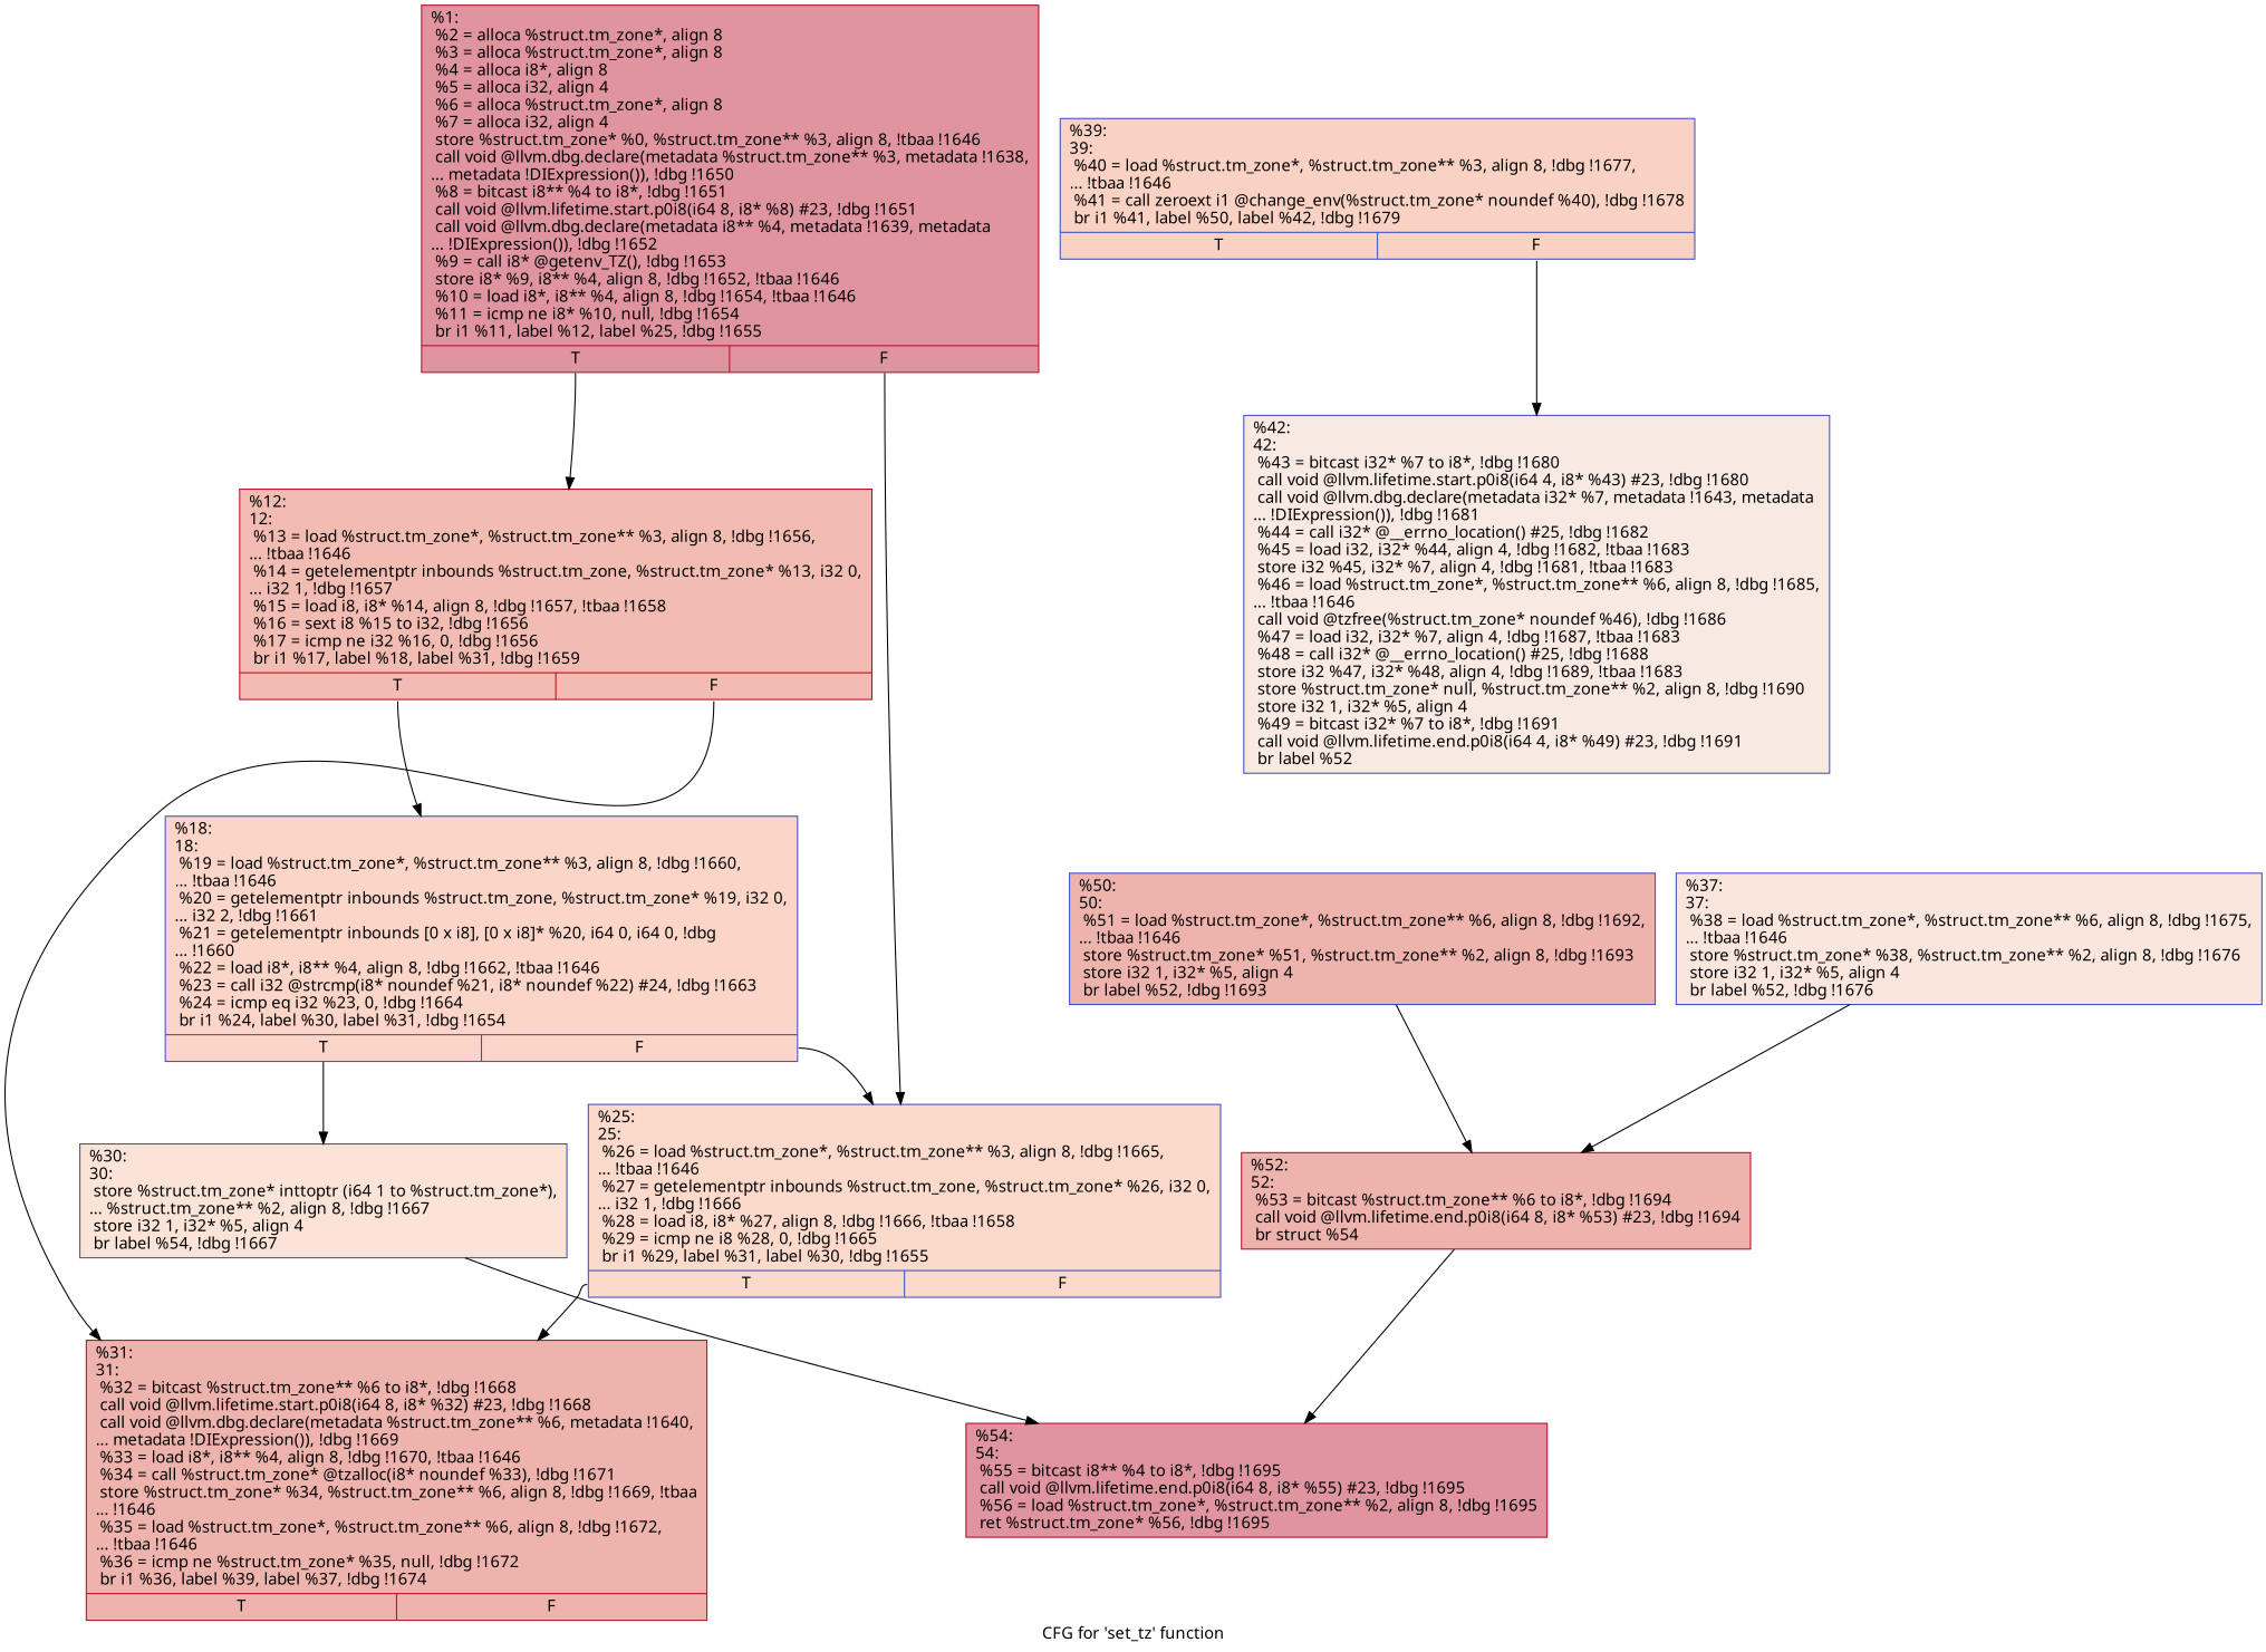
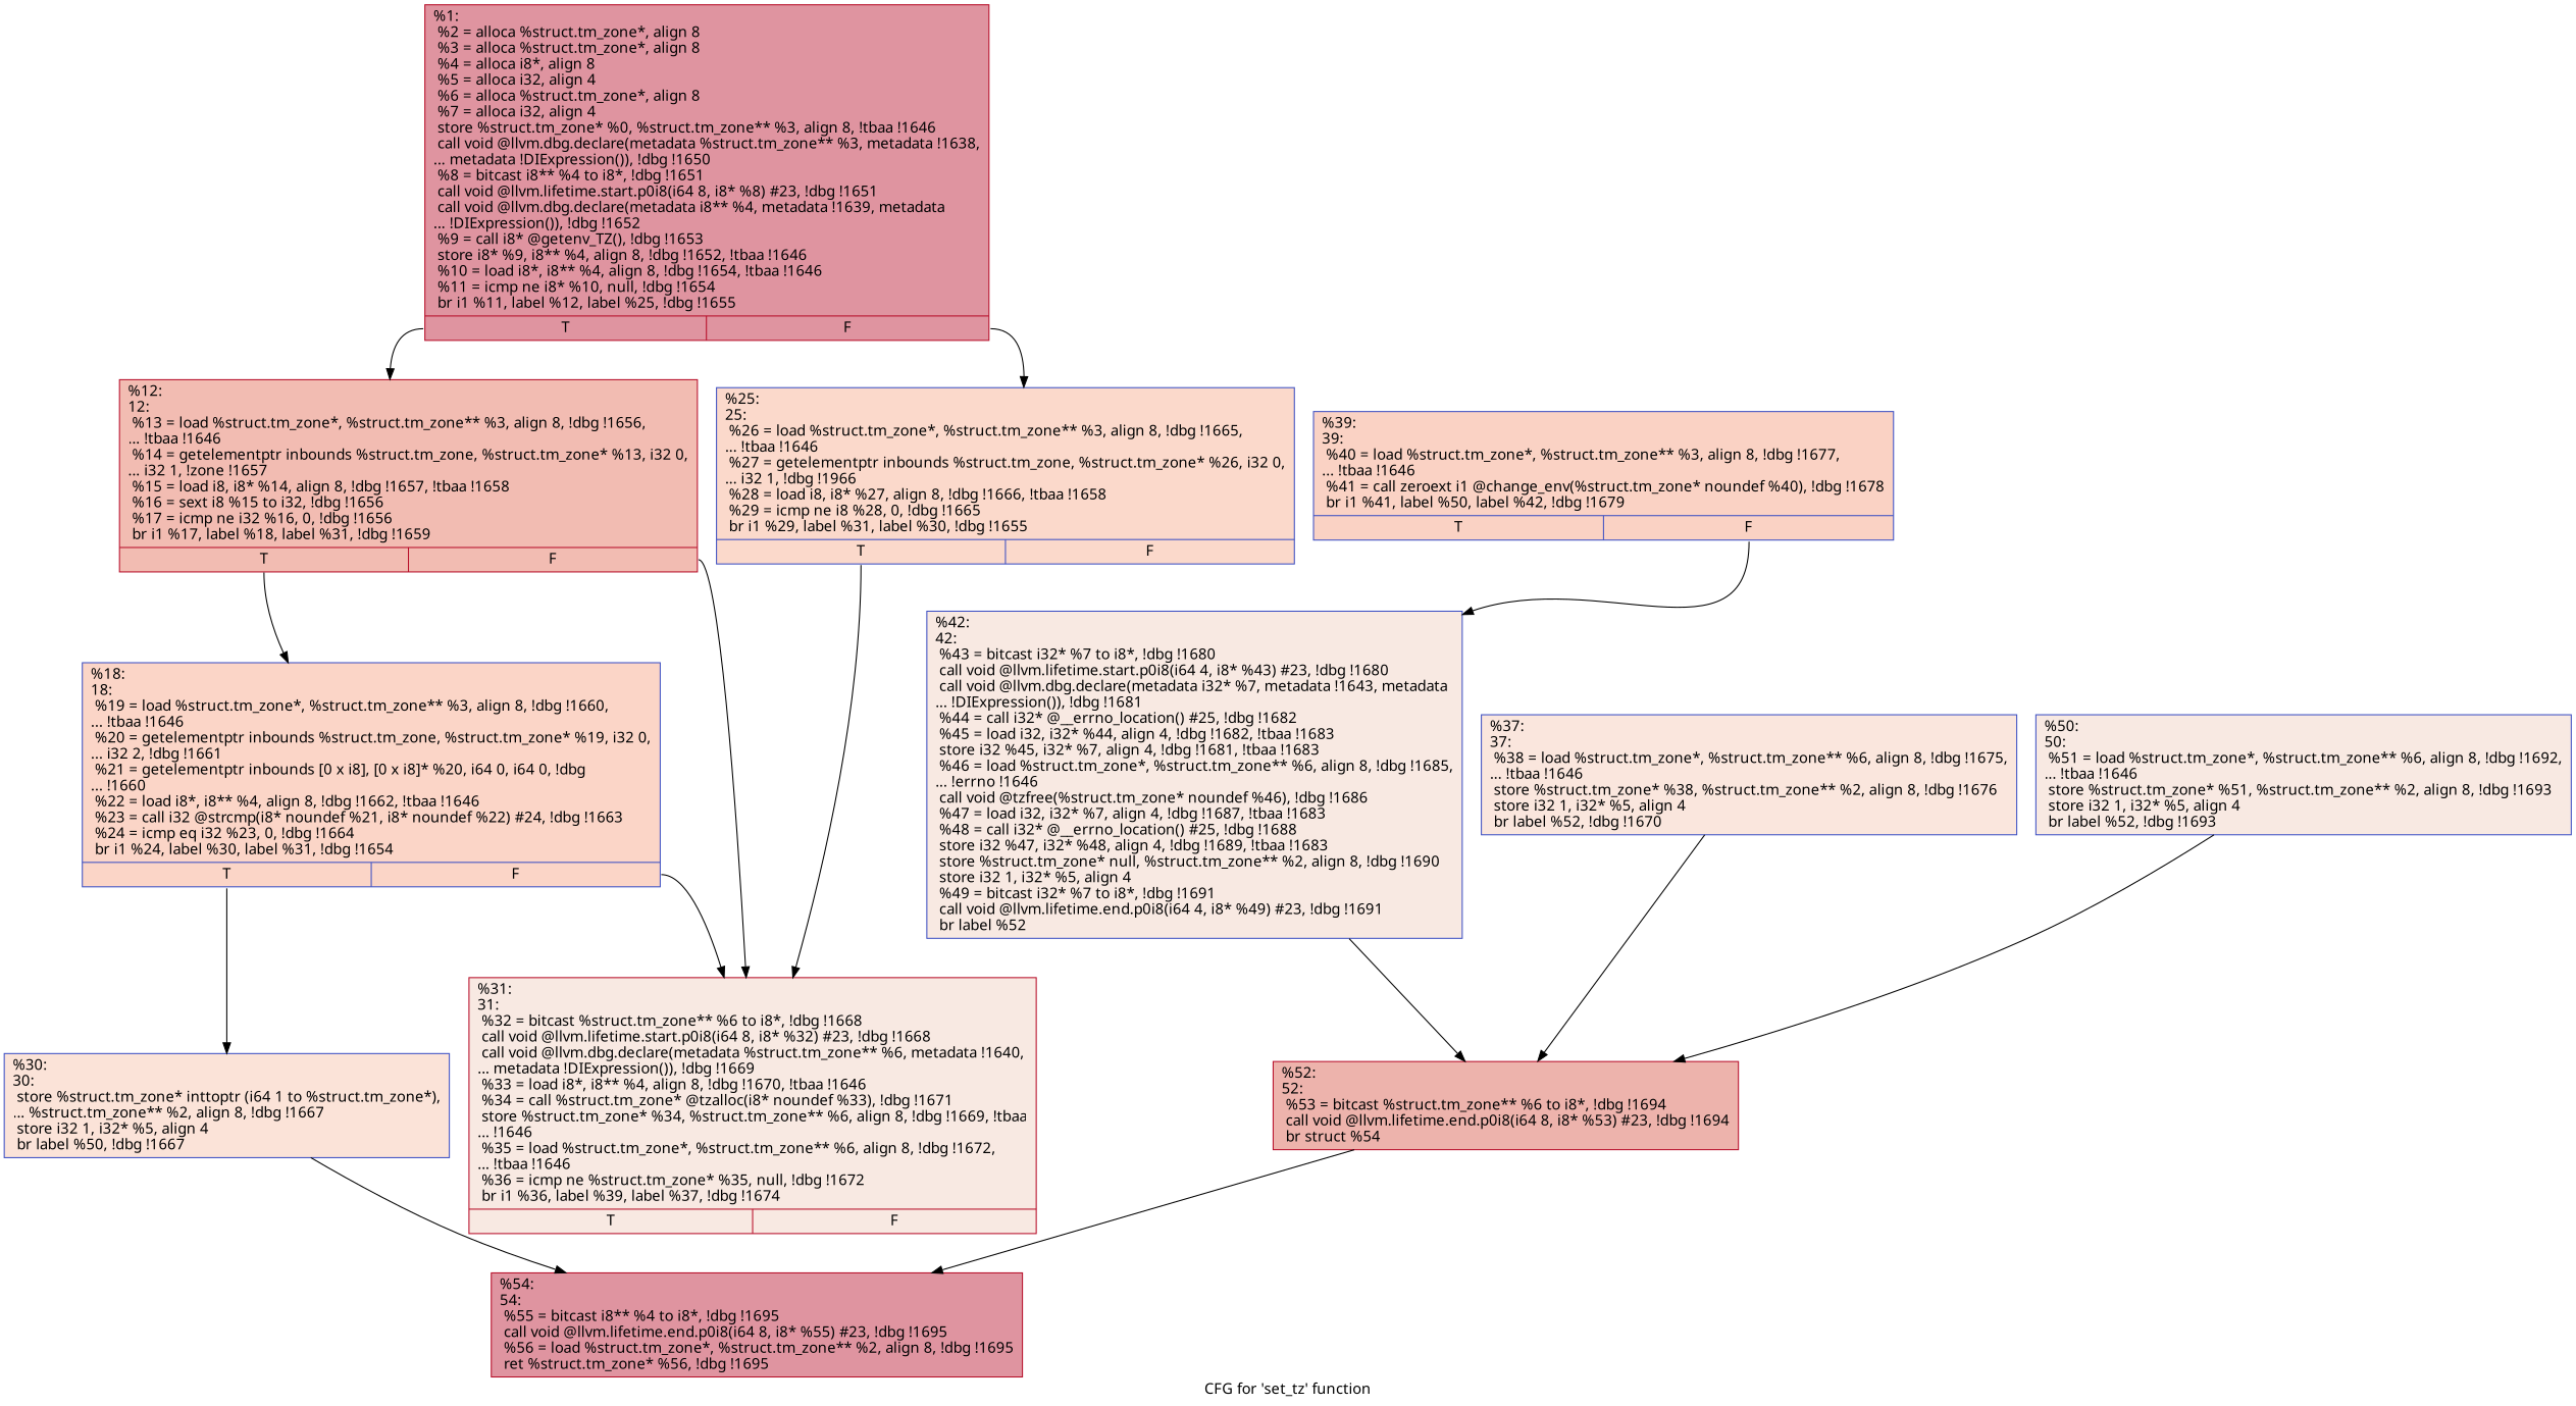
  digraph {
    fontname="Noto Sans"
    label="CFG for 'set_tz' function"
    node [color="#3d50c3ff" fillcolor="#b70d2870" fontname="Noto Sans" shape=record style=filled]
    edge [fontname="Noto Sans" tailport=s0]
    n1 [color="#b70d28ff" label="{%1:\l  %2 = alloca %struct.tm_zone*, align 8\l  %3 = alloca %struct.tm_zone*, align 8\l  %4 = alloca i8*, align 8\l  %5 = alloca i32, align 4\l  %6 = alloca %struct.tm_zone*, align 8\l  %7 = alloca i32, align 4\l  store %struct.tm_zone* %0, %struct.tm_zone** %3, align 8, !tbaa !1646\l  call void @llvm.dbg.declare(metadata %struct.tm_zone** %3, metadata !1638,\l... metadata !DIExpression()), !dbg !1650\l  %8 = bitcast i8** %4 to i8*, !dbg !1651\l  call void @llvm.lifetime.start.p0i8(i64 8, i8* %8) #23, !dbg !1651\l  call void @llvm.dbg.declare(metadata i8** %4, metadata !1639, metadata\l... !DIExpression()), !dbg !1652\l  %9 = call i8* @getenv_TZ(), !dbg !1653\l  store i8* %9, i8** %4, align 8, !dbg !1652, !tbaa !1646\l  %10 = load i8*, i8** %4, align 8, !dbg !1654, !tbaa !1646\l  %11 = icmp ne i8* %10, null, !dbg !1654\l  br i1 %11, label %12, label %25, !dbg !1655\l|{<s0>T|<s1>F}}"]
-   n2 [color="#b70d28ff" fillcolor="#e1675170" label="{%12:\l12:                                               \l  %13 = load %struct.tm_zone*, %struct.tm_zone** %3, align 8, !dbg !1656,\l... !tbaa !1646\l  %14 = getelementptr inbounds %struct.tm_zone, %struct.tm_zone* %13, i32 0,\l... i32 1, !dbg !1657\l  %15 = load i8, i8* %14, align 8, !dbg !1657, !tbaa !1658\l  %16 = sext i8 %15 to i32, !dbg !1656\l  %17 = icmp ne i32 %16, 0, !dbg !1656\l  br i1 %17, label %18, label %31, !dbg !1659\l|{<s0>T|<s1>F}}"]
-   n3 [fillcolor="#f7a88970" label="{%25:\l25:                                               \l  %26 = load %struct.tm_zone*, %struct.tm_zone** %3, align 8, !dbg !1665,\l... !tbaa !1646\l  %27 = getelementptr inbounds %struct.tm_zone, %struct.tm_zone* %26, i32 0,\l... i32 1, !dbg !1666\l  %28 = load i8, i8* %27, align 8, !dbg !1666, !tbaa !1658\l  %29 = icmp ne i8 %28, 0, !dbg !1665\l  br i1 %29, label %31, label %30, !dbg !1655\l|{<s0>T|<s1>F}}"]
+   n2 [color="#b70d28ff" fillcolor="#e1675170" label="{%12:\l12:                                               \l  %13 = load %struct.tm_zone*, %struct.tm_zone** %3, align 8, !dbg !1656,\l... !tbaa !1646\l  %14 = getelementptr inbounds %struct.tm_zone, %struct.tm_zone* %13, i32 0,\l... i32 1, !zone !1657\l  %15 = load i8, i8* %14, align 8, !dbg !1657, !tbaa !1658\l  %16 = sext i8 %15 to i32, !dbg !1656\l  %17 = icmp ne i32 %16, 0, !dbg !1656\l  br i1 %17, label %18, label %31, !dbg !1659\l|{<s0>T|<s1>F}}"]
+   n3 [fillcolor="#f7a88970" label="{%25:\l25:                                               \l  %26 = load %struct.tm_zone*, %struct.tm_zone** %3, align 8, !dbg !1665,\l... !tbaa !1646\l  %27 = getelementptr inbounds %struct.tm_zone, %struct.tm_zone* %26, i32 0,\l... i32 1, !dbg !1966\l  %28 = load i8, i8* %27, align 8, !dbg !1666, !tbaa !1658\l  %29 = icmp ne i8 %28, 0, !dbg !1665\l  br i1 %29, label %31, label %30, !dbg !1655\l|{<s0>T|<s1>F}}"]
    n4 [fillcolor="#f5a08170" label="{%18:\l18:                                               \l  %19 = load %struct.tm_zone*, %struct.tm_zone** %3, align 8, !dbg !1660,\l... !tbaa !1646\l  %20 = getelementptr inbounds %struct.tm_zone, %struct.tm_zone* %19, i32 0,\l... i32 2, !dbg !1661\l  %21 = getelementptr inbounds [0 x i8], [0 x i8]* %20, i64 0, i64 0, !dbg\l... !1660\l  %22 = load i8*, i8** %4, align 8, !dbg !1662, !tbaa !1646\l  %23 = call i32 @strcmp(i8* noundef %21, i8* noundef %22) #24, !dbg !1663\l  %24 = icmp eq i32 %23, 0, !dbg !1664\l  br i1 %24, label %30, label %31, !dbg !1654\l|{<s0>T|<s1>F}}"]
-   n5 [color="#b70d28ff" fillcolor="#d6524470" label="{%31:\l31:                                               \l  %32 = bitcast %struct.tm_zone** %6 to i8*, !dbg !1668\l  call void @llvm.lifetime.start.p0i8(i64 8, i8* %32) #23, !dbg !1668\l  call void @llvm.dbg.declare(metadata %struct.tm_zone** %6, metadata !1640,\l... metadata !DIExpression()), !dbg !1669\l  %33 = load i8*, i8** %4, align 8, !dbg !1670, !tbaa !1646\l  %34 = call %struct.tm_zone* @tzalloc(i8* noundef %33), !dbg !1671\l  store %struct.tm_zone* %34, %struct.tm_zone** %6, align 8, !dbg !1669, !tbaa\l... !1646\l  %35 = load %struct.tm_zone*, %struct.tm_zone** %6, align 8, !dbg !1672,\l... !tbaa !1646\l  %36 = icmp ne %struct.tm_zone* %35, null, !dbg !1672\l  br i1 %36, label %39, label %37, !dbg !1674\l|{<s0>T|<s1>F}}"]
-   n6 [fillcolor="#f6bfa670" label="{%30:\l30:                                               \l  store %struct.tm_zone* inttoptr (i64 1 to %struct.tm_zone*),\l... %struct.tm_zone** %2, align 8, !dbg !1667\l  store i32 1, i32* %5, align 4\l  br label %54, !dbg !1667\l}"]
+   n5 [color="#b70d28ff" fillcolor="#efcebd70" label="{%31:\l31:                                               \l  %32 = bitcast %struct.tm_zone** %6 to i8*, !dbg !1668\l  call void @llvm.lifetime.start.p0i8(i64 8, i8* %32) #23, !dbg !1668\l  call void @llvm.dbg.declare(metadata %struct.tm_zone** %6, metadata !1640,\l... metadata !DIExpression()), !dbg !1669\l  %33 = load i8*, i8** %4, align 8, !dbg !1670, !tbaa !1646\l  %34 = call %struct.tm_zone* @tzalloc(i8* noundef %33), !dbg !1671\l  store %struct.tm_zone* %34, %struct.tm_zone** %6, align 8, !dbg !1669, !tbaa\l... !1646\l  %35 = load %struct.tm_zone*, %struct.tm_zone** %6, align 8, !dbg !1672,\l... !tbaa !1646\l  %36 = icmp ne %struct.tm_zone* %35, null, !dbg !1672\l  br i1 %36, label %39, label %37, !dbg !1674\l|{<s0>T|<s1>F}}"]
+   n6 [fillcolor="#f6bfa670" label="{%30:\l30:                                               \l  store %struct.tm_zone* inttoptr (i64 1 to %struct.tm_zone*),\l... %struct.tm_zone** %2, align 8, !dbg !1667\l  store i32 1, i32* %5, align 4\l  br label %50, !dbg !1667\l}"]
    n7 [color="#b70d28ff" label="{%54:\l54:                                               \l  %55 = bitcast i8** %4 to i8*, !dbg !1695\l  call void @llvm.lifetime.end.p0i8(i64 8, i8* %55) #23, !dbg !1695\l  %56 = load %struct.tm_zone*, %struct.tm_zone** %2, align 8, !dbg !1695\l  ret %struct.tm_zone* %56, !dbg !1695\l}"]
    n8 [fillcolor="#f4987a70" label="{%39:\l39:                                               \l  %40 = load %struct.tm_zone*, %struct.tm_zone** %3, align 8, !dbg !1677,\l... !tbaa !1646\l  %41 = call zeroext i1 @change_env(%struct.tm_zone* noundef %40), !dbg !1678\l  br i1 %41, label %50, label %42, !dbg !1679\l|{<s0>T|<s1>F}}"]
-   n9 [fillcolor="#efcebd70" label="{%42:\l42:                                               \l  %43 = bitcast i32* %7 to i8*, !dbg !1680\l  call void @llvm.lifetime.start.p0i8(i64 4, i8* %43) #23, !dbg !1680\l  call void @llvm.dbg.declare(metadata i32* %7, metadata !1643, metadata\l... !DIExpression()), !dbg !1681\l  %44 = call i32* @__errno_location() #25, !dbg !1682\l  %45 = load i32, i32* %44, align 4, !dbg !1682, !tbaa !1683\l  store i32 %45, i32* %7, align 4, !dbg !1681, !tbaa !1683\l  %46 = load %struct.tm_zone*, %struct.tm_zone** %6, align 8, !dbg !1685,\l... !tbaa !1646\l  call void @tzfree(%struct.tm_zone* noundef %46), !dbg !1686\l  %47 = load i32, i32* %7, align 4, !dbg !1687, !tbaa !1683\l  %48 = call i32* @__errno_location() #25, !dbg !1688\l  store i32 %47, i32* %48, align 4, !dbg !1689, !tbaa !1683\l  store %struct.tm_zone* null, %struct.tm_zone** %2, align 8, !dbg !1690\l  store i32 1, i32* %5, align 4\l  %49 = bitcast i32* %7 to i8*, !dbg !1691\l  call void @llvm.lifetime.end.p0i8(i64 4, i8* %49) #23, !dbg !1691\l  br label %52\l}"]
-   n10 [fillcolor="#f3c7b170" label="{%37:\l37:                                               \l  %38 = load %struct.tm_zone*, %struct.tm_zone** %6, align 8, !dbg !1675,\l... !tbaa !1646\l  store %struct.tm_zone* %38, %struct.tm_zone** %2, align 8, !dbg !1676\l  store i32 1, i32* %5, align 4\l  br label %52, !dbg !1676\l}"]
+   n9 [fillcolor="#efcebd70" label="{%42:\l42:                                               \l  %43 = bitcast i32* %7 to i8*, !dbg !1680\l  call void @llvm.lifetime.start.p0i8(i64 4, i8* %43) #23, !dbg !1680\l  call void @llvm.dbg.declare(metadata i32* %7, metadata !1643, metadata\l... !DIExpression()), !dbg !1681\l  %44 = call i32* @__errno_location() #25, !dbg !1682\l  %45 = load i32, i32* %44, align 4, !dbg !1682, !tbaa !1683\l  store i32 %45, i32* %7, align 4, !dbg !1681, !tbaa !1683\l  %46 = load %struct.tm_zone*, %struct.tm_zone** %6, align 8, !dbg !1685,\l... !errno !1646\l  call void @tzfree(%struct.tm_zone* noundef %46), !dbg !1686\l  %47 = load i32, i32* %7, align 4, !dbg !1687, !tbaa !1683\l  %48 = call i32* @__errno_location() #25, !dbg !1688\l  store i32 %47, i32* %48, align 4, !dbg !1689, !tbaa !1683\l  store %struct.tm_zone* null, %struct.tm_zone** %2, align 8, !dbg !1690\l  store i32 1, i32* %5, align 4\l  %49 = bitcast i32* %7 to i8*, !dbg !1691\l  call void @llvm.lifetime.end.p0i8(i64 4, i8* %49) #23, !dbg !1691\l  br label %52\l}"]
+   n10 [fillcolor="#f3c7b170" label="{%37:\l37:                                               \l  %38 = load %struct.tm_zone*, %struct.tm_zone** %6, align 8, !dbg !1675,\l... !tbaa !1646\l  store %struct.tm_zone* %38, %struct.tm_zone** %2, align 8, !dbg !1676\l  store i32 1, i32* %5, align 4\l  br label %52, !dbg !1670\l}"]
    n11 [color="#b70d28ff" fillcolor="#d6524470" label="{%52:\l52:                                               \l  %53 = bitcast %struct.tm_zone** %6 to i8*, !dbg !1694\l  call void @llvm.lifetime.end.p0i8(i64 8, i8* %53) #23, !dbg !1694\l  br struct %54\l}"]
-   n12 [fillcolor="#d6524470" label="{%50:\l50:                                               \l  %51 = load %struct.tm_zone*, %struct.tm_zone** %6, align 8, !dbg !1692,\l... !tbaa !1646\l  store %struct.tm_zone* %51, %struct.tm_zone** %2, align 8, !dbg !1693\l  store i32 1, i32* %5, align 4\l  br label %52, !dbg !1693\l}"]
+   n12 [fillcolor="#efcebd70" label="{%50:\l50:                                               \l  %51 = load %struct.tm_zone*, %struct.tm_zone** %6, align 8, !dbg !1692,\l... !tbaa !1646\l  store %struct.tm_zone* %51, %struct.tm_zone** %2, align 8, !dbg !1693\l  store i32 1, i32* %5, align 4\l  br label %52, !dbg !1693\l}"]
    n1 -> n2
    n1 -> n3 [tailport=s1]
    n2 -> n4
    n2 -> n5 [tailport=s1]
    n3 -> n5
-   n4 -> n3 [tailport=s1]
+   n4 -> n5 [tailport=s1]
    n4 -> n6
    n6 -> n7
    n8 -> n9 [tailport=s1]
+   n9 -> n11
    n10 -> n11
    n11 -> n7
    n12 -> n11
  }
